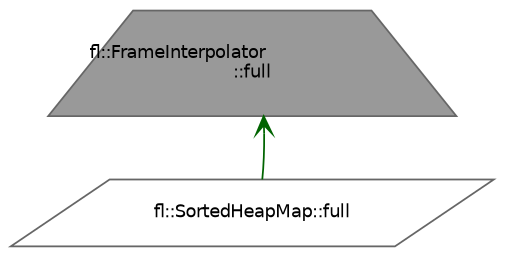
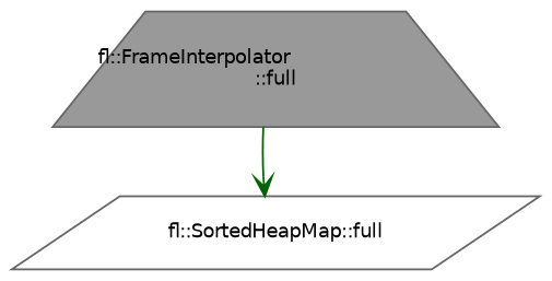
  digraph {
    rankdir=TB
    node [fontname=Helvetica fontsize=10 style=filled]
    n1 [color=gray40 fillcolor=grey60 fontcolor=black height=0.2 label="fl::FrameInterpolator\l::full" shape=trapezium width=0.4]
    n2 [color=grey40 fillcolor=white height=0.2 label="fl::SortedHeapMap::full" shape=parallelogram width=0.4]
-   n2 -> n1 [color=darkgreen fontname=Helvetica fontsize=10 labelfontname=Helvetica labelfontsize=10 style=solid arrowhead=vee]
+   n1 -> n2 [color=darkgreen fontname=Helvetica fontsize=10 labelfontname=Helvetica labelfontsize=10 style=solid arrowhead=vee]
  }
